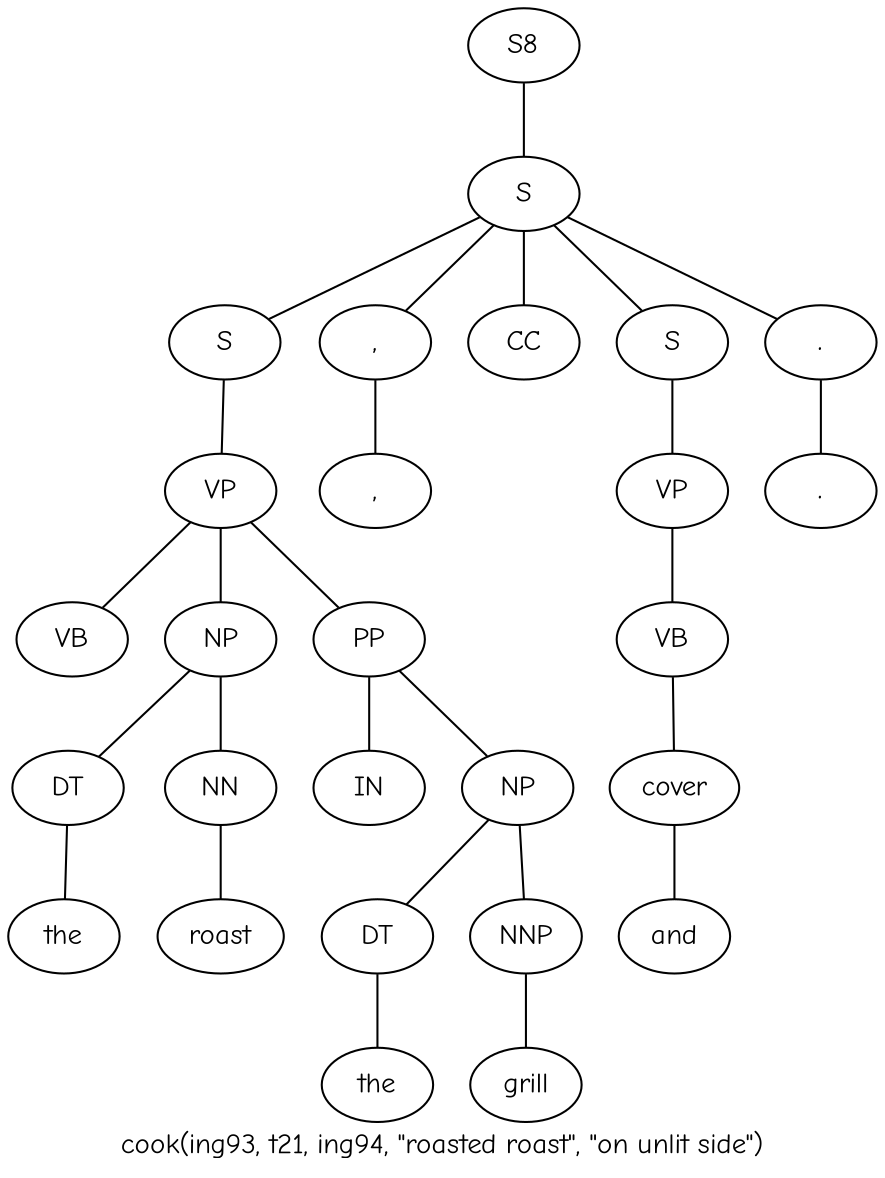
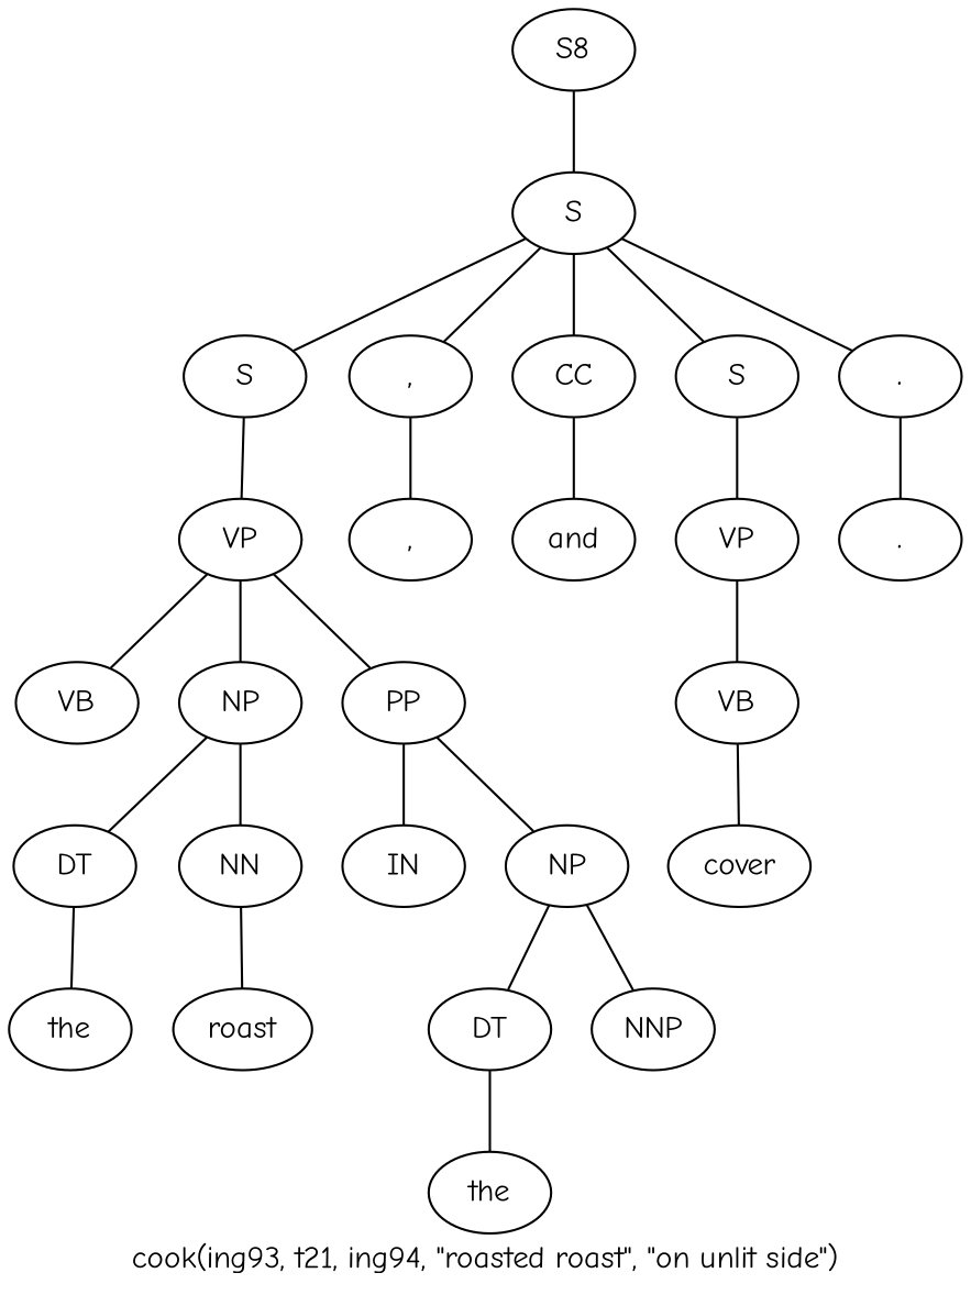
  graph {
    fontname="Comic Neue"
    label="cook(ing93, t21, ing94, \"roasted roast\", \"on unlit side\")"
    node [fontname="Comic Neue"]
    edge [fontname="Comic Neue"]
    n1 [label=S8]
    n2 [label=S]
    n3 [label=S]
    n4 [label=","]
    n5 [label=CC]
    n6 [label=S]
    n7 [label="."]
    n8 [label=VP]
    n9 [label=","]
    n10 [label=and]
    n11 [label=VP]
    n12 [label="."]
    n13 [label=VB]
    n14 [label=NP]
    n15 [label=PP]
    n16 [label=DT]
    n17 [label=NN]
    n18 [label=IN]
    n19 [label=NP]
    n20 [label=the]
    n21 [label=roast]
    n22 [label=DT]
    n23 [label=NNP]
    n24 [label=the]
-   n25 [label=grill]
    n26 [label=VB]
    n27 [label=cover]
    n1 -- n2
    n2 -- n3
    n2 -- n4
    n2 -- n5
    n2 -- n6
    n2 -- n7
    n3 -- n8
    n4 -- n9
-   n27 -- n10
+   n5 -- n10
    n6 -- n11
    n7 -- n12
    n8 -- n13
    n8 -- n14
    n8 -- n15
    n11 -- n26
    n14 -- n16
    n14 -- n17
    n15 -- n18
    n15 -- n19
    n16 -- n20
    n17 -- n21
    n19 -- n22
    n19 -- n23
    n22 -- n24
-   n23 -- n25
    n26 -- n27
  }
